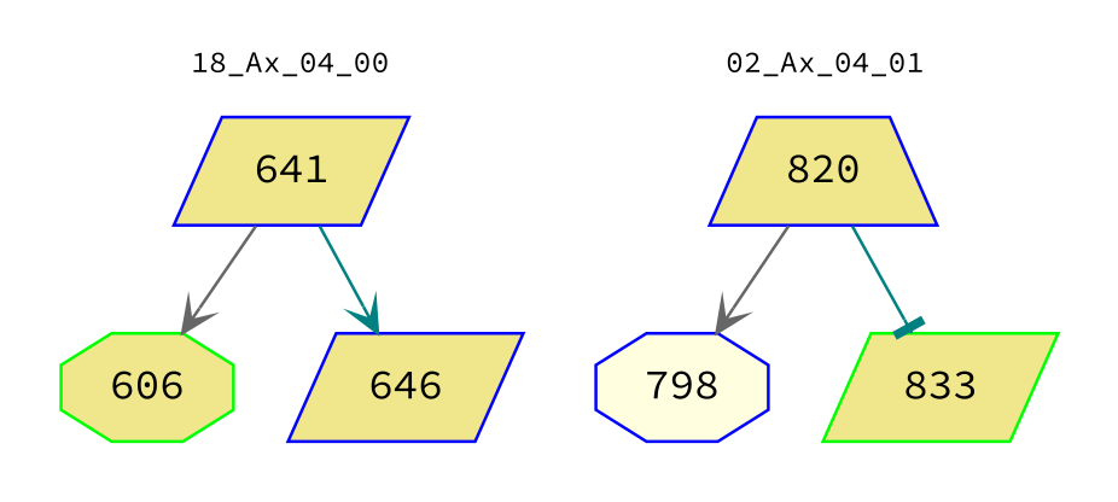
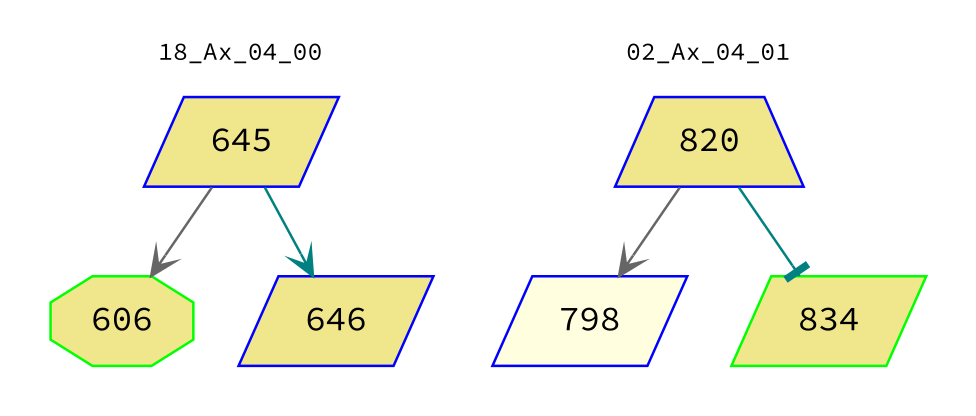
  digraph {
    fontname="Source Code Pro"
    node [color=blue fillcolor=khaki fontname="Source Code Pro" shape=parallelogram style=filled]
    edge [arrowhead=vee color=gray40 fontname="Source Code Pro"]
-   n1 [label=641]
+   n1 [label=645]
    n2 [color=green label=606 shape=octagon]
    n3 [label=646]
    n4 [label=820 shape=trapezium]
-   n5 [fillcolor=lightyellow label=798 shape=octagon]
-   n6 [color=green label=833]
+   n5 [fillcolor=lightyellow label=798]
+   n6 [color=green label=834]
    subgraph cluster_1 {
      color=white
      fontsize=10
      label="18_Ax_04_00"
      n1
      n2
      n3
    }
    subgraph cluster_2 {
      color=white
      fontsize=10
      label="02_Ax_04_01"
      n4
      n5
      n6
    }
    n1 -> n2
    n1 -> n3 [color=teal]
    n4 -> n5
    n4 -> n6 [arrowhead=tee color=teal]
  }
